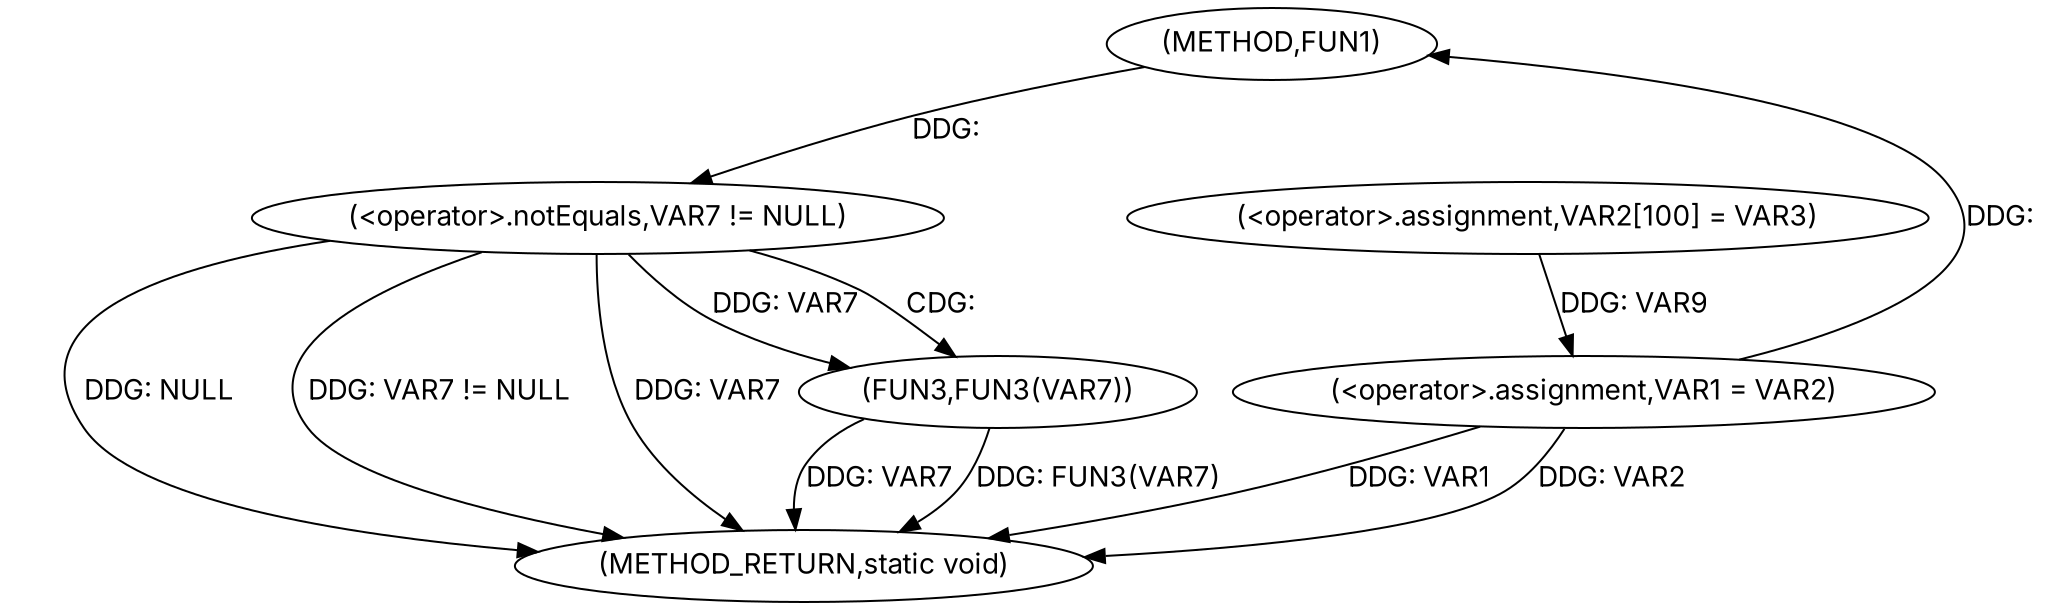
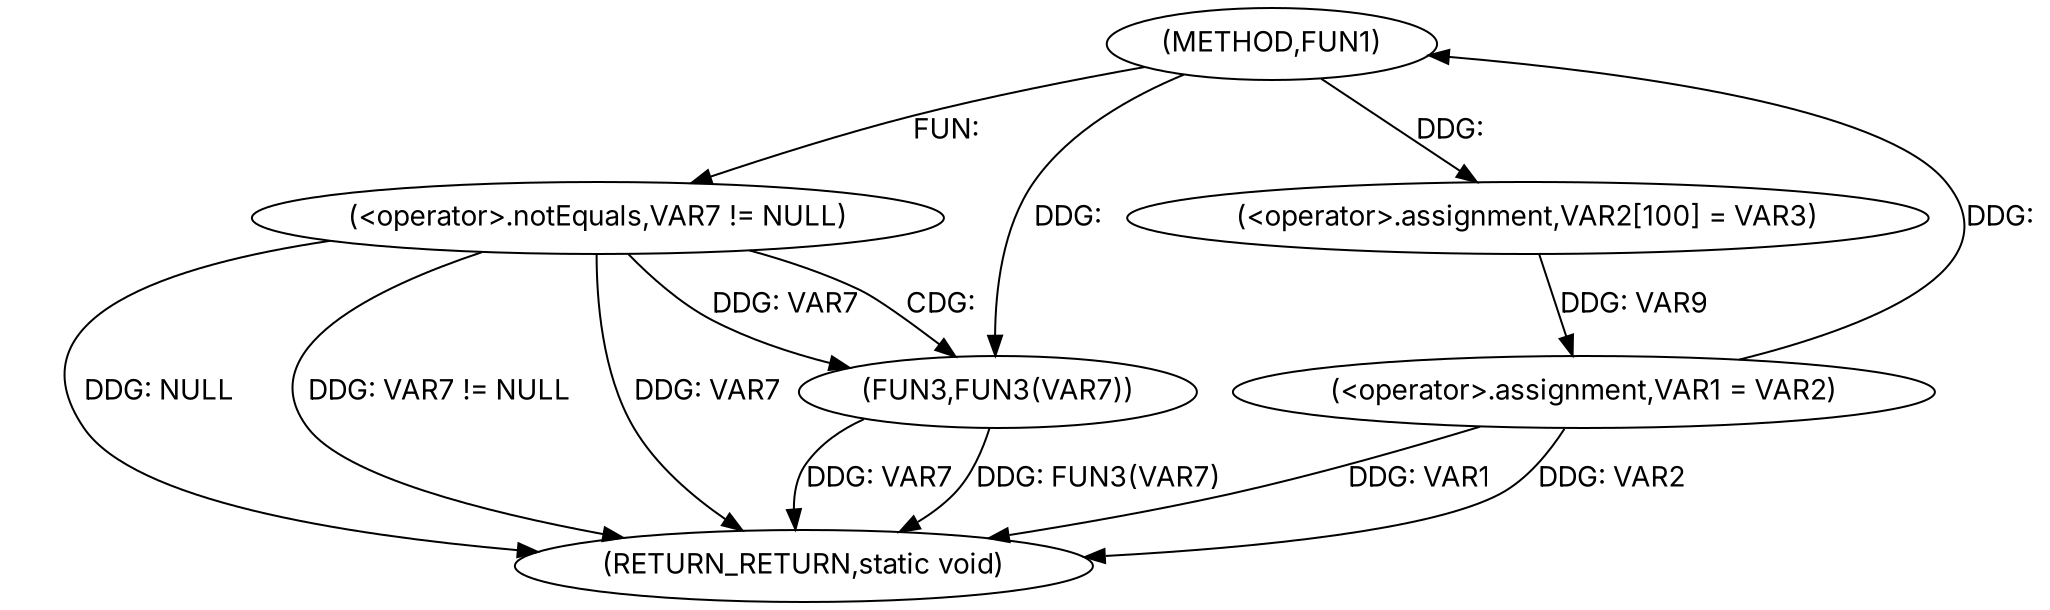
  digraph {
    fontname=Inter
    node [fontname=Inter]
    edge [fontname=Inter]
    n1 [label="(METHOD,FUN1)"]
    n2 [label="(<operator>.assignment,VAR2[100] = VAR3)"]
    n3 [label="(<operator>.notEquals,VAR7 != NULL)"]
    n4 [label="(FUN3,FUN3(VAR7))"]
    n5 [label="(<operator>.assignment,VAR1 = VAR2)"]
-   n6 [label="(METHOD_RETURN,static void)"]
-   n1 -> n3 [label="DDG: "]
+   n6 [label="(RETURN_RETURN,static void)"]
+   n1 -> n2 [label="DDG: "]
+   n1 -> n3 [label="FUN: "]
+   n1 -> n4 [label="DDG: "]
    n2 -> n5 [label="DDG: VAR9"]
    n3 -> n4 [label="DDG: VAR7"]
    n3 -> n4 [label="CDG: "]
    n3 -> n6 [label="DDG: NULL"]
    n3 -> n6 [label="DDG: VAR7 != NULL"]
    n3 -> n6 [label="DDG: VAR7"]
    n4 -> n6 [label="DDG: VAR7"]
    n4 -> n6 [label="DDG: FUN3(VAR7)"]
    n5 -> n1 [label="DDG: "]
    n5 -> n6 [label="DDG: VAR1"]
    n5 -> n6 [label="DDG: VAR2"]
  }
